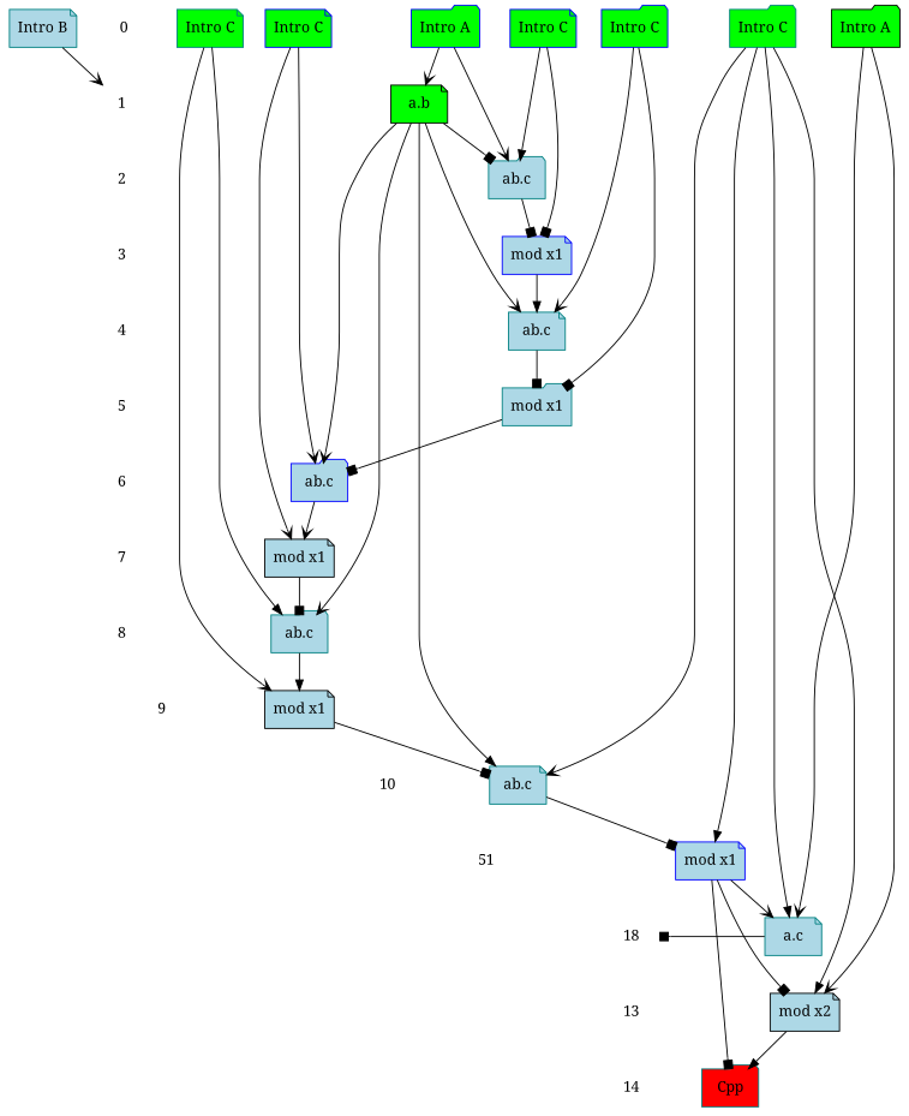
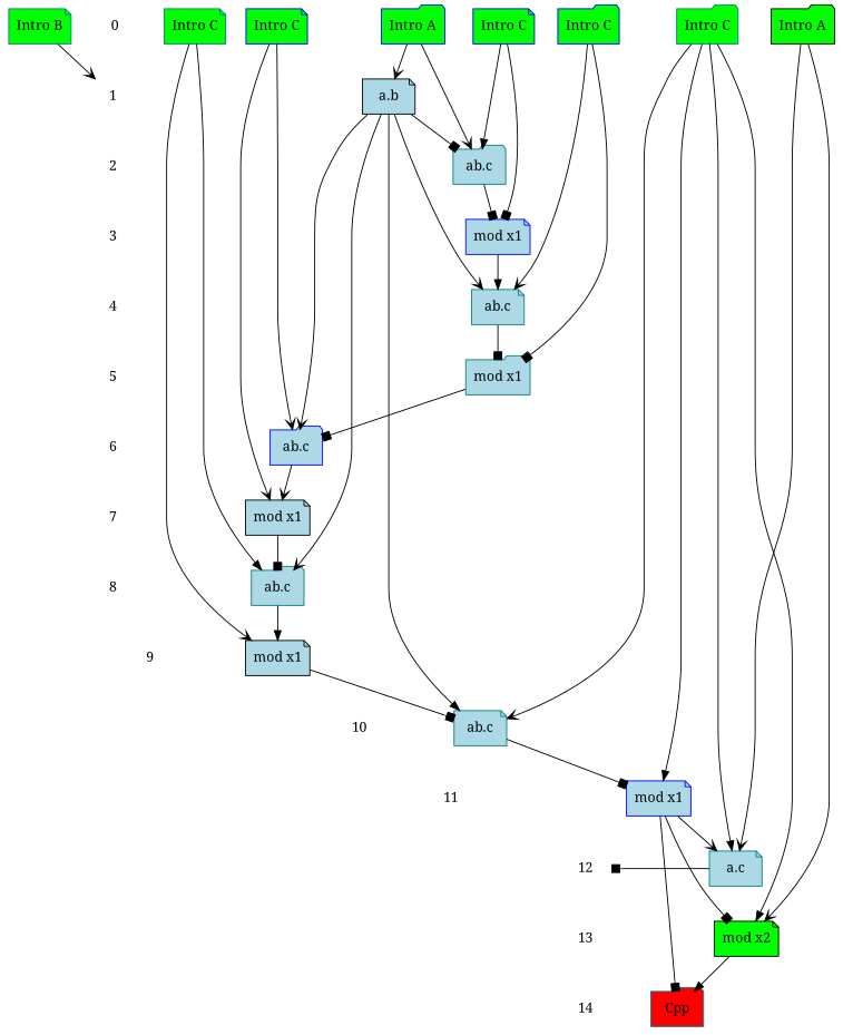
  digraph {
    fontname="Noto Serif"
    ranksep=.5
    node [color=teal fontname="Noto Serif" shape=plaintext style=filled]
    edge [fontname="Noto Serif" arrowhead=vee]
    0 [color=black style=""]
    n2 [color=black fillcolor=green label="Intro A" shape=folder]
    n3 [color=blue fillcolor=green label="Intro A" shape=folder]
-   n4 [fillcolor=lightblue label="Intro B" shape=note]
+   n4 [fillcolor=green label="Intro B" shape=note]
    n5 [color=blue fillcolor=green label="Intro C" shape=note]
    n6 [color=blue fillcolor=green label="Intro C" shape=folder]
    n7 [color=blue fillcolor=green label="Intro C" shape=note]
    n8 [fillcolor=green label="Intro C" shape=note]
    n9 [fillcolor=green label="Intro C" shape=folder]
    1 [color=blue style=""]
-   n11 [color=black fillcolor=green label="a.b" shape=note]
+   n11 [color=black fillcolor=lightblue label="a.b" shape=note]
    2 [color=blue style=""]
    n13 [fillcolor=lightblue label="ab.c" shape=folder]
    3 [color=black style=""]
    n15 [color=blue fillcolor=lightblue label="mod x1" shape=note]
    4 [style=""]
    n17 [fillcolor=lightblue label="ab.c" shape=note]
    5 [color=blue style=""]
    n19 [fillcolor=lightblue label="mod x1" shape=folder]
    6 [color=black style=""]
    n21 [color=blue fillcolor=lightblue label="ab.c" shape=folder]
    7 [color=black style=""]
    n23 [color=black fillcolor=lightblue label="mod x1" shape=note]
    8 [color=black style=""]
    n25 [fillcolor=lightblue label="ab.c" shape=folder]
    9 [style=""]
    n27 [color=black fillcolor=lightblue label="mod x1" shape=note]
    10 [color=black style=""]
    n29 [fillcolor=lightblue label="ab.c" shape=note]
-   11 [color=black label=51 style=""]
+   11 [color=black style=""]
    n31 [color=blue fillcolor=lightblue label="mod x1" shape=note]
-   12 [label=18 style=""]
+   12 [style=""]
    n33 [fillcolor=lightblue label="a.c" shape=note]
    13 [style=""]
-   n35 [color=black fillcolor=lightblue label="mod x2" shape=note]
+   n35 [color=black fillcolor=green label="mod x2" shape=note]
    14 [color=black style=""]
    n37 [fillcolor=red label=Cpp shape=folder]
    subgraph sub_1 {
      rank=same
      0
      n2
      n3
      n4
      n5
      n6
      n7
      n8
      n9
    }
    subgraph sub_2 {
      rank=same
      1
      n11
    }
    subgraph sub_3 {
      rank=same
      2
      n13
    }
    subgraph sub_4 {
      rank=same
      3
      n15
    }
    subgraph sub_5 {
      rank=same
      4
      n17
    }
    subgraph sub_6 {
      rank=same
      5
      n19
    }
    subgraph sub_7 {
      rank=same
      6
      n21
    }
    subgraph sub_8 {
      rank=same
      7
      n23
    }
    subgraph sub_9 {
      rank=same
      8
      n25
    }
    subgraph sub_10 {
      rank=same
      9
      n27
    }
    subgraph sub_11 {
      rank=same
      10
      n29
    }
    subgraph sub_12 {
      rank=same
      11
      n31
    }
    subgraph sub_13 {
      rank=same
      12
      n33
    }
    subgraph sub_14 {
      rank=same
      13
      n35
    }
    subgraph sub_15 {
      rank=same
      14
      n37
    }
    0 -> 1 [style=invis arrowhead=""]
    n2 -> n33
    n2 -> n35
    n3 -> n11
    n3 -> n13
    n4 -> 1
    n5 -> n21
    n5 -> n23
    n6 -> n17
    n6 -> n19 [arrowhead=box]
    n7 -> n13 [arrowhead=normal]
    n7 -> n15 [arrowhead=box]
    n8 -> n25 [arrowhead=normal]
    n8 -> n27
    n9 -> n29
    n9 -> n31 [arrowhead=normal]
    n9 -> n33 [arrowhead=normal]
    n9 -> n35 [arrowhead=normal]
    1 -> 2 [style=invis arrowhead=""]
    n11 -> n13 [arrowhead=box]
    n11 -> n17
    n11 -> n21
    n11 -> n25
    n11 -> n29 [arrowhead=normal]
    2 -> 3 [style=invis arrowhead=""]
    n13 -> n15 [arrowhead=box]
    3 -> 4 [style=invis arrowhead=""]
    n15 -> n17 [arrowhead=normal]
    4 -> 5 [style=invis arrowhead=""]
    n17 -> n19 [arrowhead=box]
    5 -> 6 [style=invis arrowhead=""]
    n19 -> n21 [arrowhead=box]
    6 -> 7 [style=invis arrowhead=""]
    n21 -> n23
    7 -> 8 [style=invis arrowhead=""]
    n23 -> n25 [arrowhead=box]
    8 -> 9 [style=invis arrowhead=""]
    n25 -> n27 [arrowhead=normal]
    9 -> 10 [style=invis arrowhead=""]
    n27 -> n29 [arrowhead=box]
    10 -> 11 [style=invis arrowhead=""]
    n29 -> n31 [arrowhead=box]
    11 -> 12 [style=invis arrowhead=""]
    n31 -> n33
    n31 -> n35 [arrowhead=box]
    n31 -> n37 [arrowhead=box]
    12 -> 13 [style=invis arrowhead=""]
    n33 -> 12 [arrowhead=box]
    13 -> 14 [style=invis arrowhead=""]
    n35 -> n37 [arrowhead=normal]
  }
